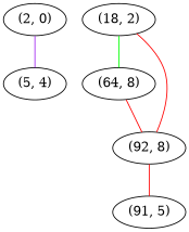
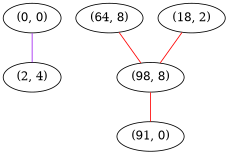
  graph {
    edge [color=red weight=1]
-   "(0, 0)" [label="(2, 0)"]
-   "(2, 4)" [label="(5, 4)"]
+   "(0, 0)"
+   "(2, 4)"
    n3 [label="(64, 8)"]
-   "(92, 8)"
+   "(92, 8)" [label="(98, 8)"]
    "(18, 2)"
-   "(91, 5)"
+   "(91, 5)" [label="(91, 0)"]
    "(0, 0)" -- "(2, 4)" [color=purple weight=4]
    n3 -- "(92, 8)"
    "(92, 8)" -- "(91, 5)"
-   "(18, 2)" -- n3 [color=green weight=2]
    "(18, 2)" -- "(92, 8)"
  }
